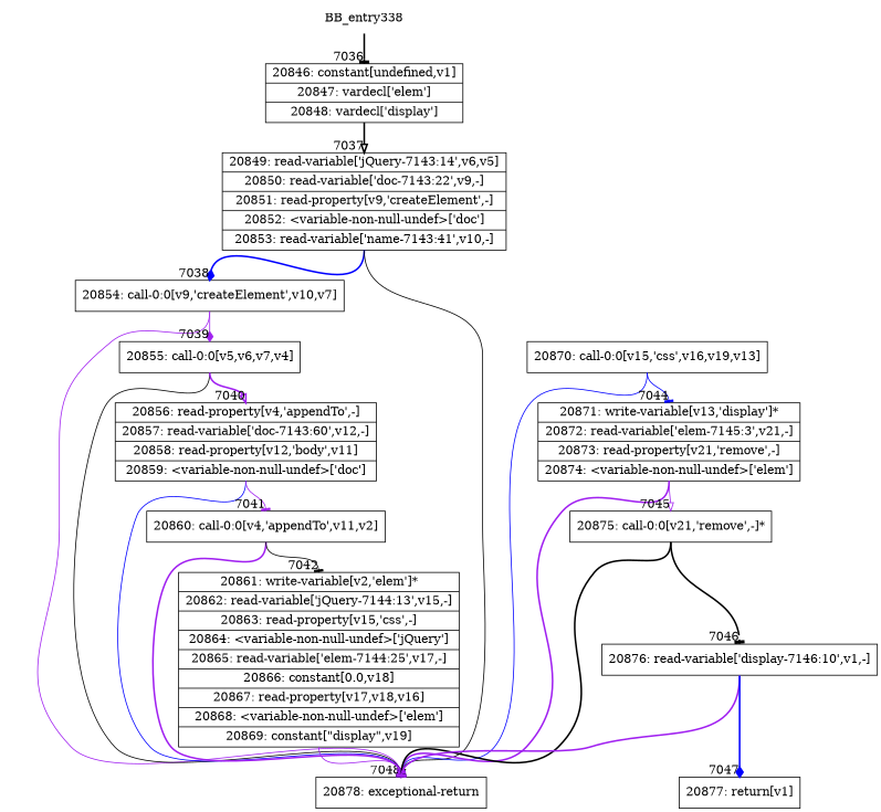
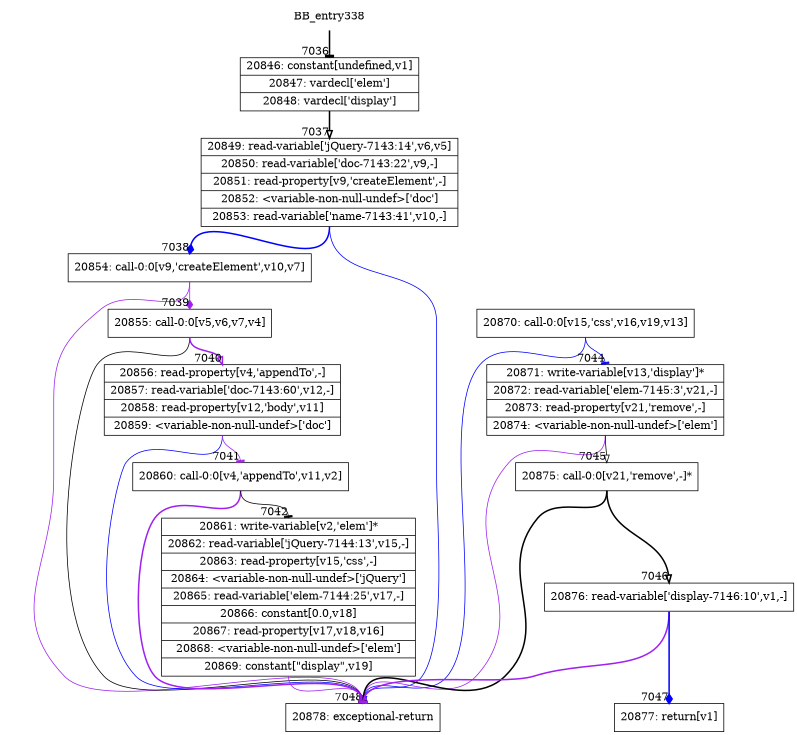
  digraph {
    rankdir=TD
    node [shape=record]
    edge [arrowhead=tee color=black headport=n style=solid tailport=s]
    n1 [label=BB_entry338 shape=none]
    n2 [label="{20846: constant[undefined,v1]|20847: vardecl['elem']|20848: vardecl['display']}"]
    n3 [label="{20849: read-variable['jQuery-7143:14',v6,v5]|20850: read-variable['doc-7143:22',v9,-]|20851: read-property[v9,'createElement',-]|20852: \<variable-non-null-undef\>['doc']|20853: read-variable['name-7143:41',v10,-]}"]
    n4 [label="{20854: call-0:0[v9,'createElement',v10,v7]}"]
    n5 [label="{20878: exceptional-return}"]
    n6 [label="{20855: call-0:0[v5,v6,v7,v4]}"]
    n7 [label="{20856: read-property[v4,'appendTo',-]|20857: read-variable['doc-7143:60',v12,-]|20858: read-property[v12,'body',v11]|20859: \<variable-non-null-undef\>['doc']}"]
    n8 [label="{20860: call-0:0[v4,'appendTo',v11,v2]}"]
    n9 [label="{20861: write-variable[v2,'elem']*|20862: read-variable['jQuery-7144:13',v15,-]|20863: read-property[v15,'css',-]|20864: \<variable-non-null-undef\>['jQuery']|20865: read-variable['elem-7144:25',v17,-]|20866: constant[0.0,v18]|20867: read-property[v17,v18,v16]|20868: \<variable-non-null-undef\>['elem']|20869: constant[\"display\",v19]}"]
    n10 [label="{20870: call-0:0[v15,'css',v16,v19,v13]}"]
    n11 [label="{20871: write-variable[v13,'display']*|20872: read-variable['elem-7145:3',v21,-]|20873: read-property[v21,'remove',-]|20874: \<variable-non-null-undef\>['elem']}"]
    n12 [label="{20875: call-0:0[v21,'remove',-]*}"]
    n13 [label="{20876: read-variable['display-7146:10',v1,-]}"]
    n14 [label="{20877: return[v1]}"]
    n1 -> n2 [headlabel="    7036" style=bold]
    n2 -> n3 [arrowhead=onormal headlabel="      7037" style=bold]
    n3 -> n4 [arrowhead=diamond color=blue headlabel="      7038" style=bold]
-   n3 -> n5 [arrowhead=onormal headlabel="      7048"]
+   n3 -> n5 [arrowhead=onormal color=blue headlabel="      7048"]
    n4 -> n5 [arrowhead=diamond color=purple]
    n4 -> n6 [arrowhead=diamond color=purple headlabel="      7039"]
    n6 -> n5 [arrowhead=diamond]
    n6 -> n7 [arrowhead=onormal color=purple headlabel="      7040" style=bold]
    n7 -> n5 [color=blue]
    n7 -> n8 [color=purple headlabel="      7041"]
    n8 -> n5 [color=purple style=bold]
    n8 -> n9 [headlabel="      7042"]
-   n9 -> n5 [arrowhead=onormal color=purple]
+   n9 -> n5 [arrowhead=diamond color=purple]
    n10 -> n5 [arrowhead=diamond color=blue]
    n10 -> n11 [color=blue headlabel="      7044"]
-   n11 -> n5 [arrowhead=diamond color=purple style=bold]
-   n11 -> n12 [arrowhead=onormal color=purple headlabel="      7045"]
+   n11 -> n5 [arrowhead=diamond color=purple]
+   n11 -> n12 [arrowhead=onormal headlabel="      7045"]
    n12 -> n5 [style=bold]
-   n12 -> n13 [headlabel="      7046" style=bold]
+   n12 -> n13 [arrowhead=onormal headlabel="      7046" style=bold]
    n13 -> n5 [color=purple style=bold]
    n13 -> n14 [arrowhead=diamond color=blue headlabel="      7047" style=bold]
  }
